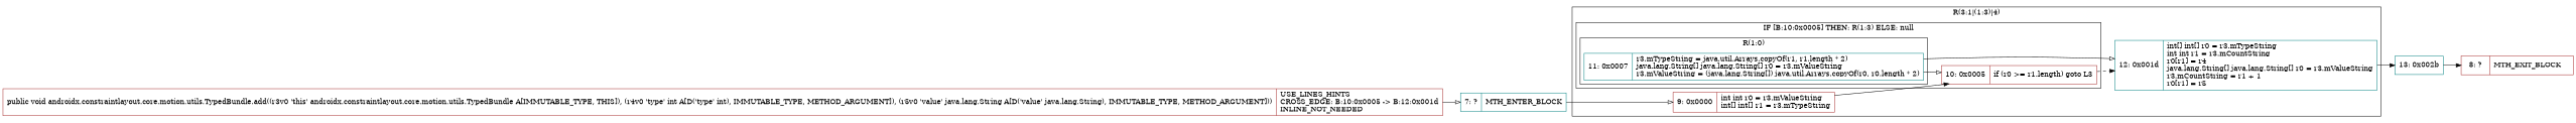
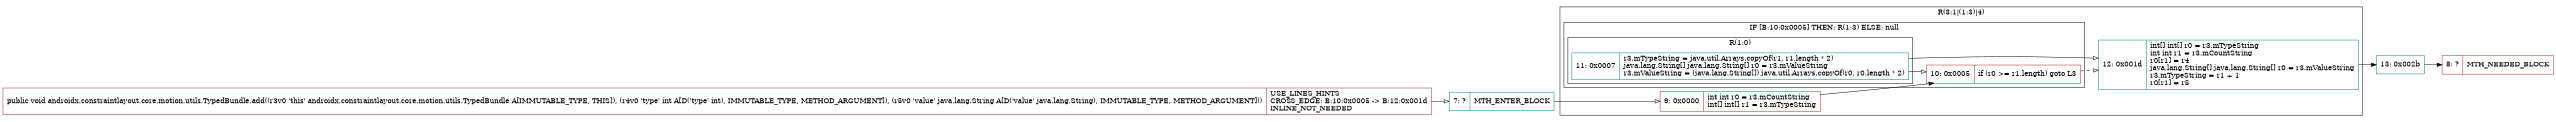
  digraph {
    fontname="DejaVu Serif"
    rankdir=LR
    node [color=teal fontname="DejaVu Serif" shape=record]
    edge [arrowhead=onormal fontname="DejaVu Serif"]
    n1 [label="{11\:\ 0x0007|r3.mTypeString = java.util.Arrays.copyOf(r1, r1.length * 2)\ljava.lang.String[] java.lang.String[] r0 = r3.mValueString\lr3.mValueString = (java.lang.String[]) java.util.Arrays.copyOf(r0, r0.length * 2)\l}"]
    n2 [color=brown label="{10\:\ 0x0005|if (r0 \>= r1.length) goto L3\l}"]
-   n3 [color=brown label="{9\:\ 0x0000|int int r0 = r3.mValueString\lint[] int[] r1 = r3.mTypeString\l}"]
-   n4 [label="{12\:\ 0x001d|int[] int[] r0 = r3.mTypeString\lint int r1 = r3.mCountString\lr0[r1] = r4\ljava.lang.String[] java.lang.String[] r0 = r3.mValueString\lr3.mCountString = r1 + 1\lr0[r1] = r5\l}"]
+   n3 [color=brown label="{9\:\ 0x0000|int int r0 = r3.mCountString\lint[] int[] r1 = r3.mTypeString\l}"]
+   n4 [label="{12\:\ 0x001d|int[] int[] r0 = r3.mTypeString\lint int r1 = r3.mCountString\lr0[r1] = r4\ljava.lang.String[] java.lang.String[] r0 = r3.mValueString\lr3.mTypeString = r1 + 1\lr0[r1] = r5\l}"]
    n5 [label="{13\:\ 0x002b}"]
-   n6 [color=brown label="{8\:\ ?|MTH_EXIT_BLOCK\l}"]
+   n6 [color=brown label="{8\:\ ?|MTH_NEEDED_BLOCK\l}"]
    n7 [label="{7\:\ ?|MTH_ENTER_BLOCK\l}"]
    n8 [color=brown label="{public void androidx.constraintlayout.core.motion.utils.TypedBundle.add((r3v0 'this' androidx.constraintlayout.core.motion.utils.TypedBundle A[IMMUTABLE_TYPE, THIS]), (r4v0 'type' int A[D('type' int), IMMUTABLE_TYPE, METHOD_ARGUMENT]), (r5v0 'value' java.lang.String A[D('value' java.lang.String), IMMUTABLE_TYPE, METHOD_ARGUMENT]))  | USE_LINES_HINTS\lCROSS_EDGE: B:10:0x0005 \-\> B:12:0x001d\lINLINE_NOT_NEEDED\l}"]
    subgraph cluster_1 {
      label="R(3:1|(1:3)|4)"
      n3
      n4
      subgraph cluster_2 {
        label="IF [B:10:0x0005] THEN: R(1:3) ELSE: null"
        n2
        subgraph cluster_3 {
          label="R(1:0)"
          n1
        }
      }
    }
    n1 -> n2
    n1 -> n4
-   n2 -> n4 [arrowhead=normal style=dashed]
+   n2 -> n4 [style=dashed]
    n3 -> n2 [arrowhead=normal]
    n4 -> n5 [arrowhead=normal]
    n5 -> n6 [arrowhead=normal]
    n7 -> n3
    n8 -> n7
  }
